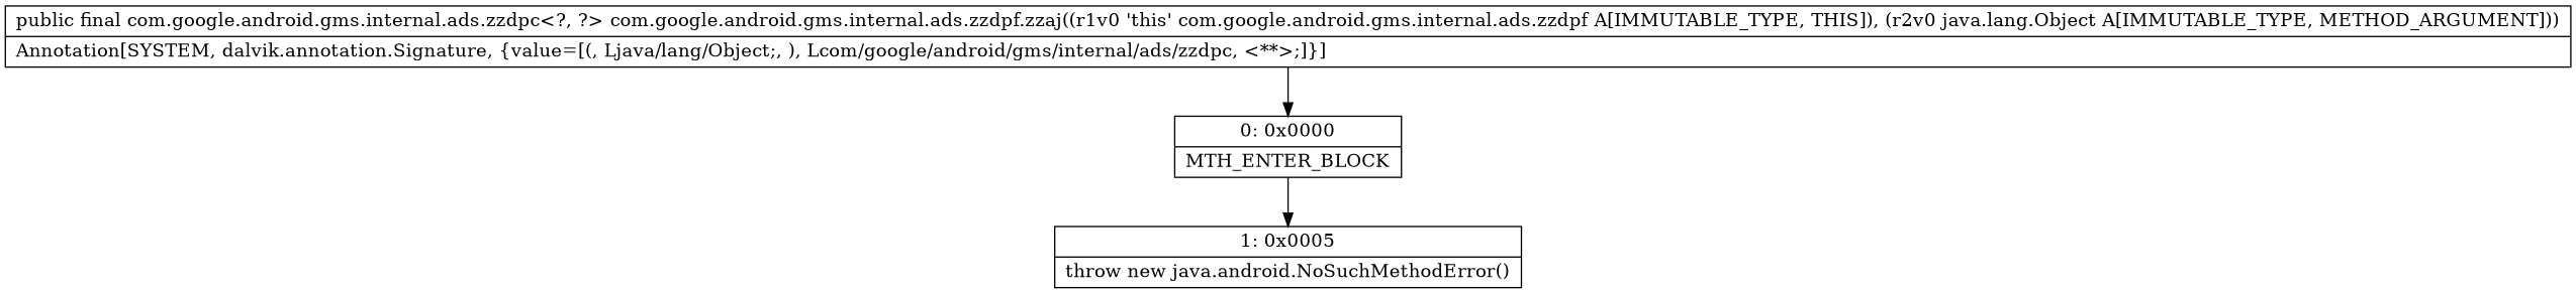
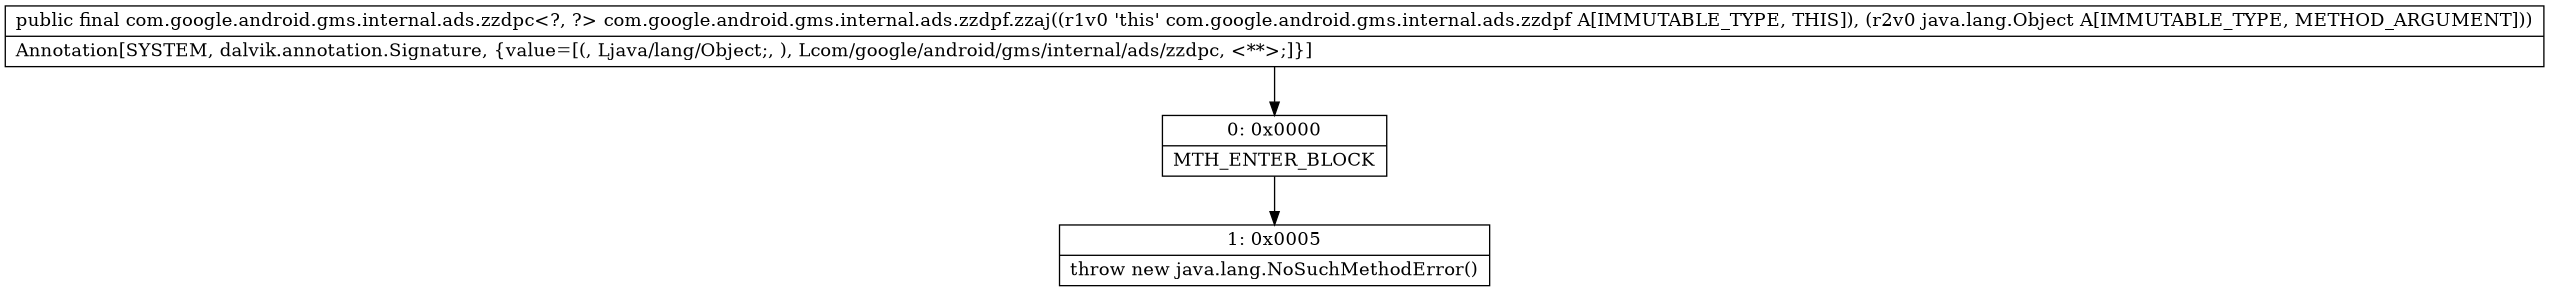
  digraph {
    node [shape=record]
    n1 [label="{0\:\ 0x0000|MTH_ENTER_BLOCK\l}"]
-   n2 [label="{1\:\ 0x0005|throw new java.android.NoSuchMethodError()\l}"]
+   n2 [label="{1\:\ 0x0005|throw new java.lang.NoSuchMethodError()\l}"]
    n3 [label="{public final com.google.android.gms.internal.ads.zzdpc\<?, ?\> com.google.android.gms.internal.ads.zzdpf.zzaj((r1v0 'this' com.google.android.gms.internal.ads.zzdpf A[IMMUTABLE_TYPE, THIS]), (r2v0 java.lang.Object A[IMMUTABLE_TYPE, METHOD_ARGUMENT]))  | Annotation[SYSTEM, dalvik.annotation.Signature, \{value=[(, Ljava\/lang\/Object;, ), Lcom\/google\/android\/gms\/internal\/ads\/zzdpc, \<**\>;]\}]\l}"]
    n1 -> n2
    n3 -> n1
  }
